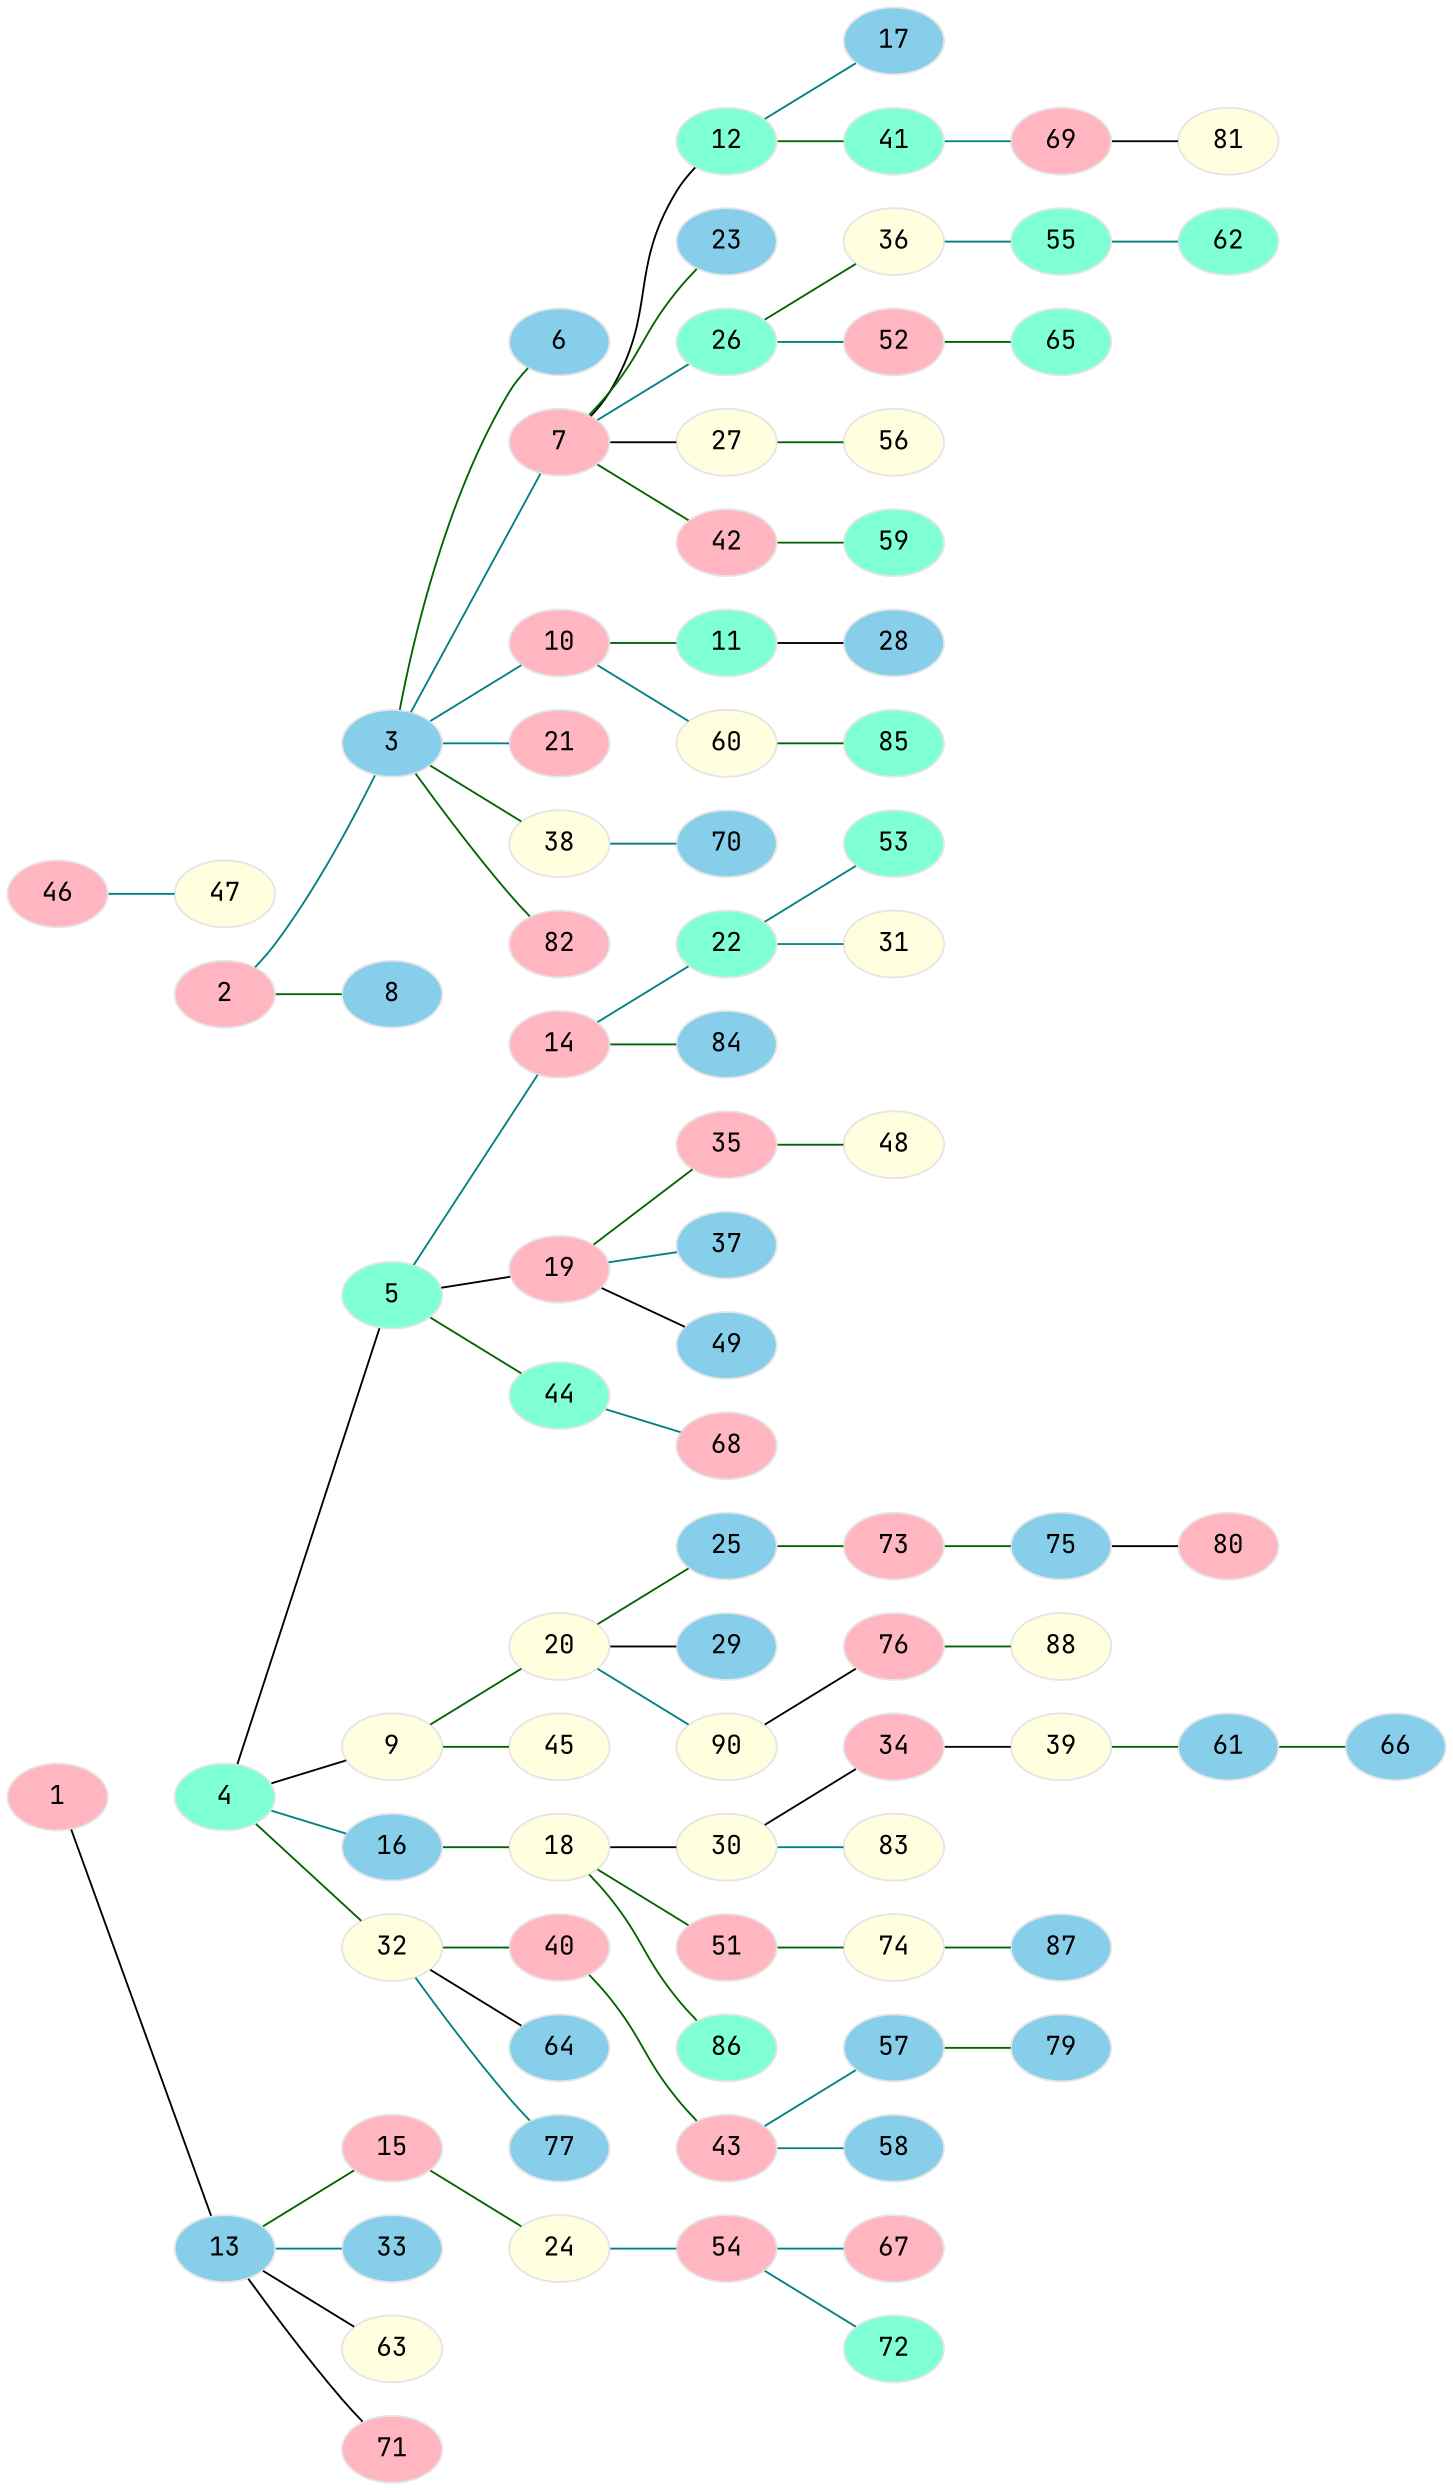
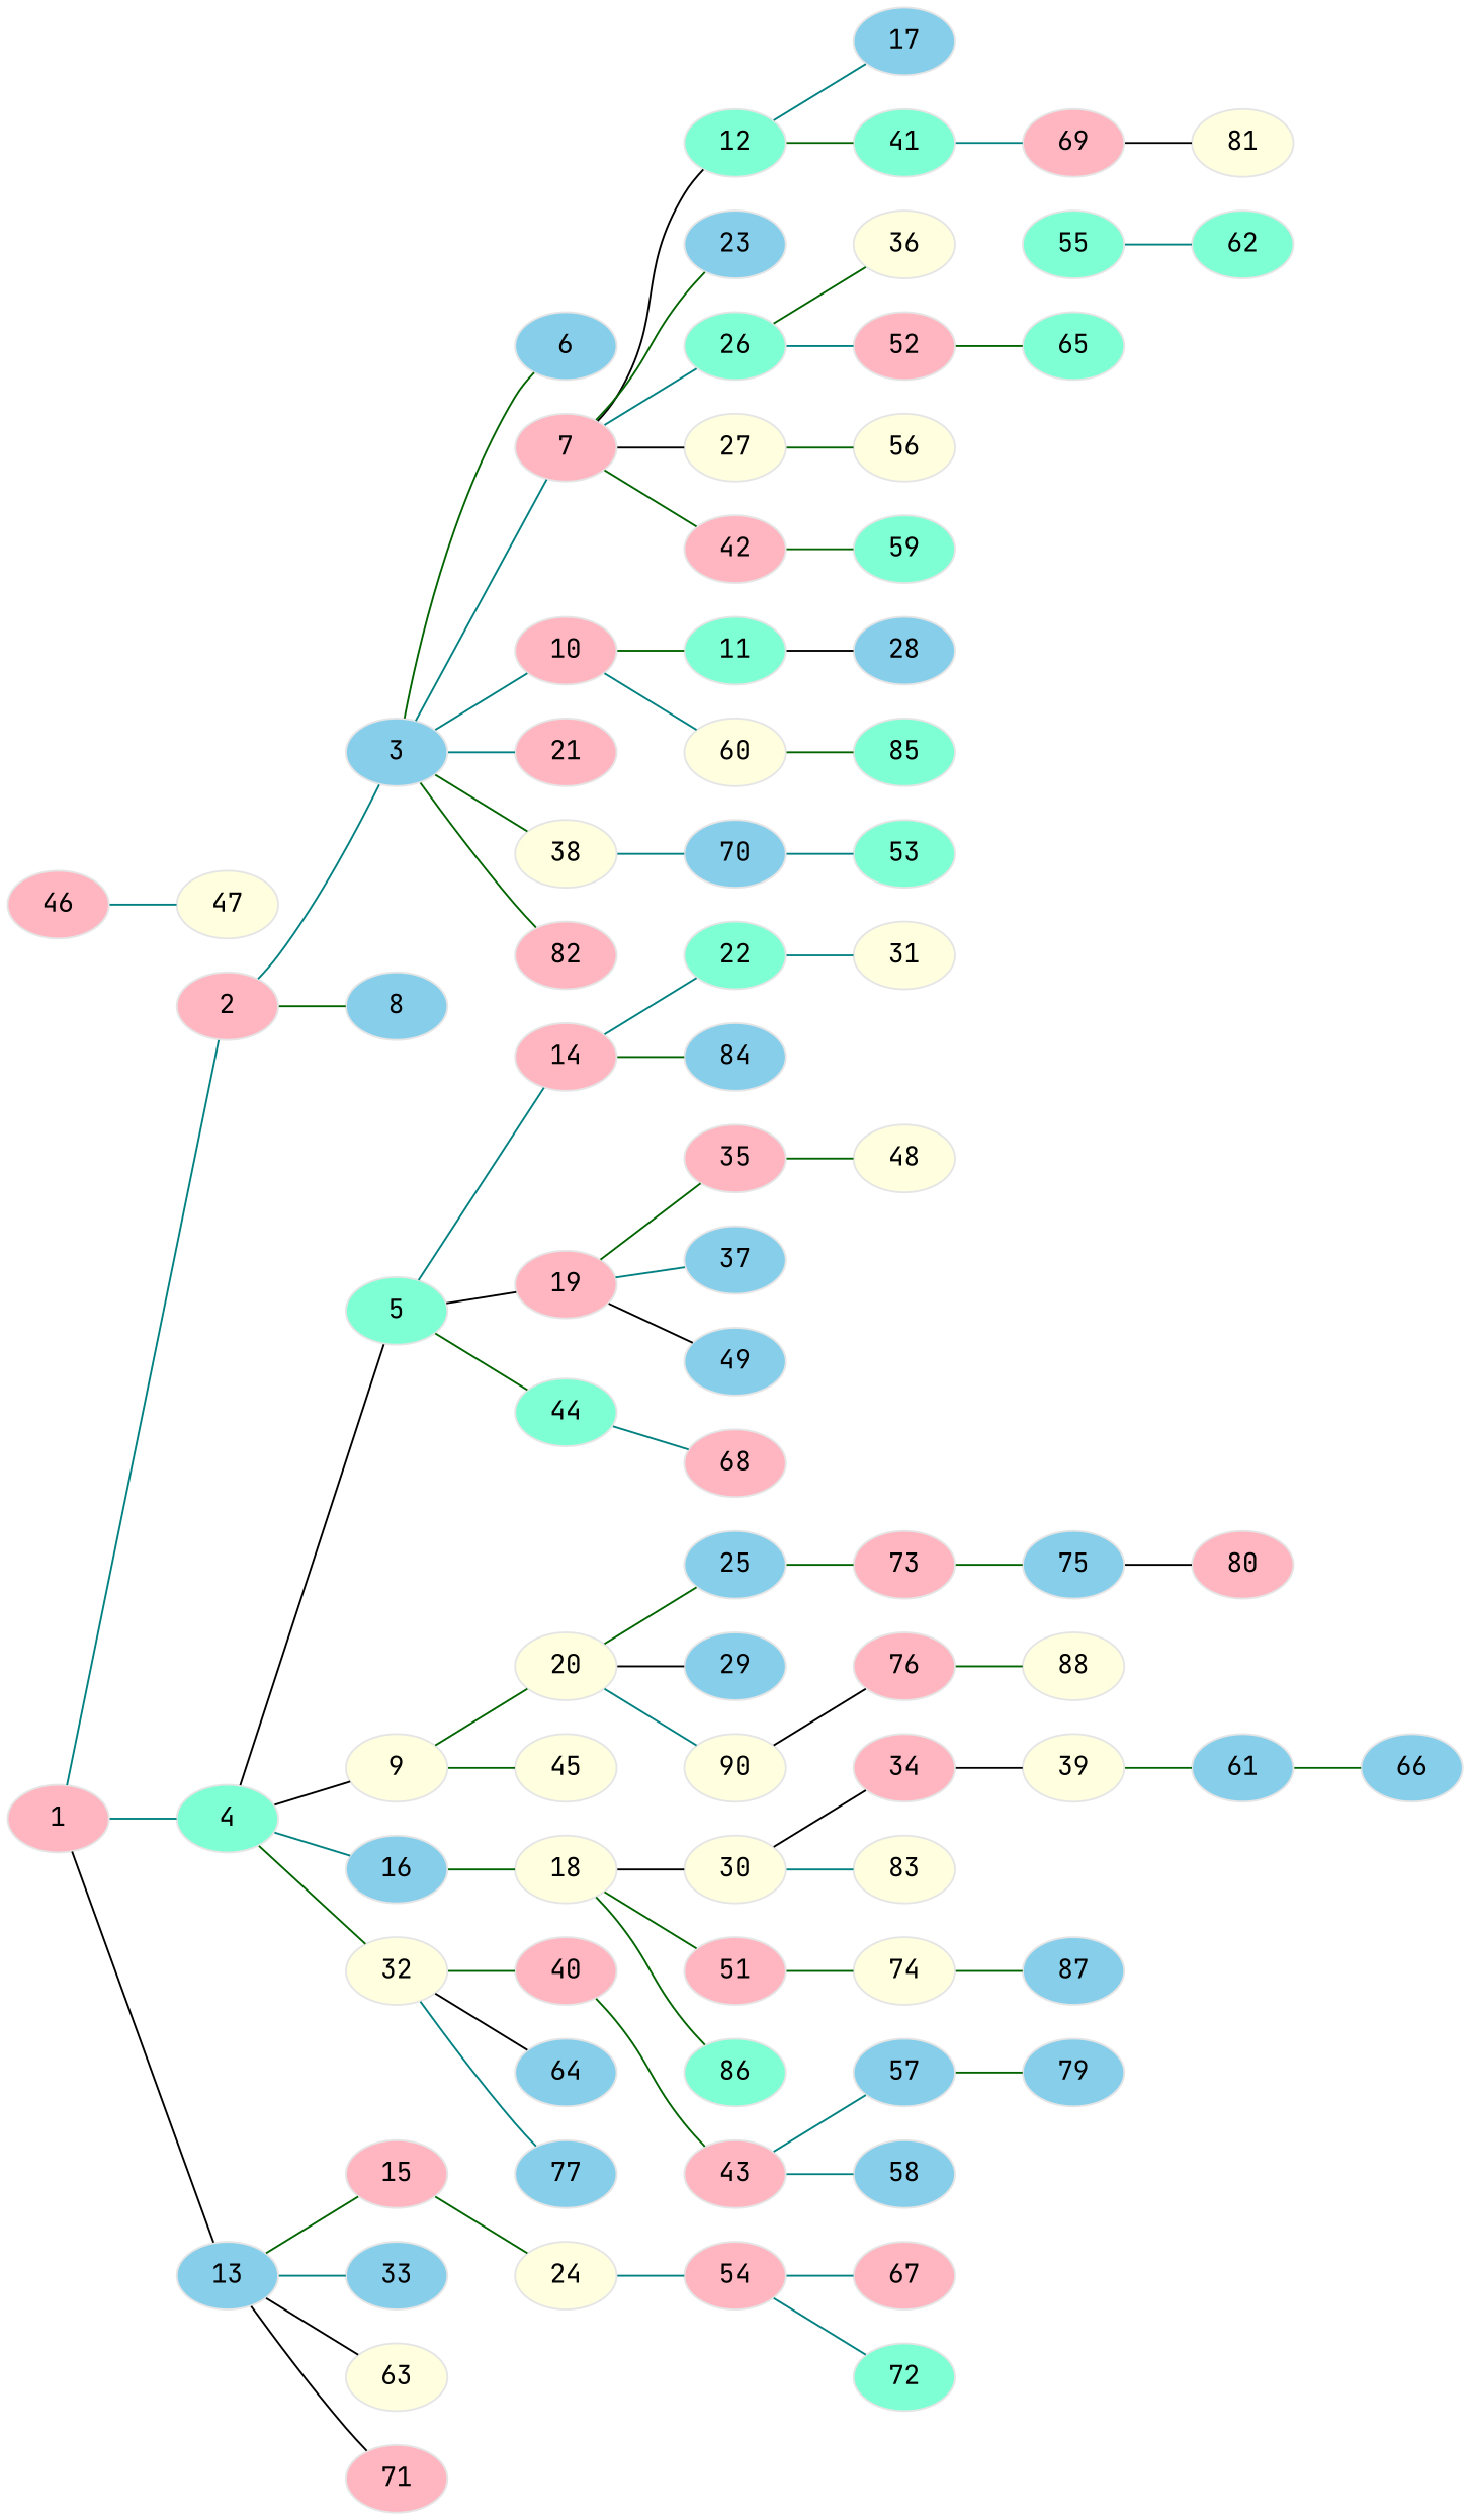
  graph {
    fontname="JetBrains Mono"
    rankdir=LR
    node [color=gray90 fillcolor=lightpink fontname="JetBrains Mono" style=filled]
    edge [color=darkgreen fontname="JetBrains Mono"]
    1
    2
    4 [fillcolor=aquamarine]
    13 [fillcolor=skyblue]
    3 [fillcolor=skyblue]
    8 [fillcolor=skyblue]
    5 [fillcolor=aquamarine]
    9 [fillcolor=lightyellow]
    16 [fillcolor=skyblue]
    32 [fillcolor=lightyellow]
    15
    33 [fillcolor=skyblue]
    63 [fillcolor=lightyellow]
    71
    6 [fillcolor=skyblue]
    7
    10
    21
    38 [fillcolor=lightyellow]
    82
    12 [fillcolor=aquamarine]
    23 [fillcolor=skyblue]
    26 [fillcolor=aquamarine]
    27 [fillcolor=lightyellow]
    42
    11 [fillcolor=aquamarine]
    60 [fillcolor=lightyellow]
    70 [fillcolor=skyblue]
    14
    19
    44 [fillcolor=aquamarine]
    20 [fillcolor=lightyellow]
    45 [fillcolor=lightyellow]
    18 [fillcolor=lightyellow]
    40
    64 [fillcolor=skyblue]
    77 [fillcolor=skyblue]
    22 [fillcolor=aquamarine]
    84 [fillcolor=skyblue]
    35
    37 [fillcolor=skyblue]
    49 [fillcolor=skyblue]
    68
    17 [fillcolor=skyblue]
    41 [fillcolor=aquamarine]
    36 [fillcolor=lightyellow]
    52
    56 [fillcolor=lightyellow]
    59 [fillcolor=aquamarine]
    25 [fillcolor=skyblue]
    29 [fillcolor=skyblue]
    n52 [fillcolor=lightyellow label=90]
    28 [fillcolor=skyblue]
    85 [fillcolor=aquamarine]
    69
    24 [fillcolor=lightyellow]
    31 [fillcolor=lightyellow]
    53 [fillcolor=aquamarine]
    54
    30 [fillcolor=lightyellow]
    51
    86 [fillcolor=aquamarine]
    46
    47 [fillcolor=lightyellow]
    34
    83 [fillcolor=lightyellow]
    74 [fillcolor=lightyellow]
    48 [fillcolor=lightyellow]
    73
    76
    67
    72 [fillcolor=aquamarine]
    75 [fillcolor=skyblue]
    55 [fillcolor=aquamarine]
    65 [fillcolor=aquamarine]
    39 [fillcolor=lightyellow]
    43
    61 [fillcolor=skyblue]
    62 [fillcolor=aquamarine]
    66 [fillcolor=skyblue]
    57 [fillcolor=skyblue]
    58 [fillcolor=skyblue]
    81 [fillcolor=lightyellow]
    79 [fillcolor=skyblue]
    n85 [fillcolor=lightyellow label=88]
    87 [fillcolor=skyblue]
    80
+   1 -- 2 [color=teal]
+   1 -- 4 [color=teal]
    1 -- 13 [color=black]
    2 -- 3 [color=teal]
    2 -- 8
    4 -- 5 [color=black]
    4 -- 9 [color=black]
    4 -- 16 [color=teal]
    4 -- 32
    13 -- 15
    13 -- 33 [color=teal]
    13 -- 63 [color=black]
    13 -- 71 [color=black]
    3 -- 6
    3 -- 7 [color=teal]
    3 -- 10 [color=teal]
    3 -- 21 [color=teal]
    3 -- 38
    3 -- 82
    5 -- 14 [color=teal]
    5 -- 19 [color=black]
    5 -- 44
    9 -- 20
    9 -- 45
    16 -- 18
    32 -- 40
    32 -- 64 [color=black]
    32 -- 77 [color=teal]
    15 -- 24
    7 -- 12 [color=black]
    7 -- 23
    7 -- 26 [color=teal]
    7 -- 27 [color=black]
    7 -- 42
    10 -- 11
    10 -- 60 [color=teal]
    38 -- 70 [color=teal]
    12 -- 17 [color=teal]
    12 -- 41
    26 -- 36
    26 -- 52 [color=teal]
    27 -- 56
    42 -- 59
    11 -- 28 [color=black]
    60 -- 85
    14 -- 22 [color=teal]
    14 -- 84
    19 -- 35
    19 -- 37 [color=teal]
    19 -- 49 [color=black]
    44 -- 68 [color=teal]
    20 -- 25
    20 -- 29 [color=black]
    20 -- n52 [color=teal]
    18 -- 30 [color=black]
    18 -- 51
    18 -- 86
    40 -- 43
    22 -- 31 [color=teal]
-   22 -- 53 [color=teal]
+   70 -- 53 [color=teal]
    35 -- 48
    41 -- 69 [color=teal]
-   36 -- 55 [color=teal]
    52 -- 65
    25 -- 73
    n52 -- 76 [color=black]
    69 -- 81 [color=black]
    24 -- 54 [color=teal]
    54 -- 67 [color=teal]
    54 -- 72 [color=teal]
    30 -- 34 [color=black]
    30 -- 83 [color=teal]
    51 -- 74
    46 -- 47 [color=teal]
    34 -- 39 [color=black]
    74 -- 87
    73 -- 75
    76 -- n85
    75 -- 80 [color=black]
    55 -- 62 [color=teal]
    39 -- 61
    43 -- 57 [color=teal]
    43 -- 58 [color=teal]
    61 -- 66
    57 -- 79
  }
